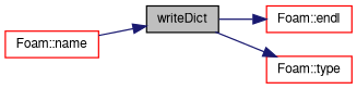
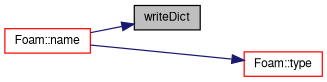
  digraph {
    rankdir=LR
    node [color=red fontname=FreeSans fontsize=10 shape=record]
    edge [color=midnightblue fontname=FreeSans fontsize=10 labelfontname=FreeSans labelfontsize=10 style=solid]
    n1 [color=black fillcolor=grey75 fontcolor=black height=0.2 label=writeDict style=filled width=0.4]
-   n2 [height=0.2 label="Foam::endl" width=0.4]
    n3 [height=0.2 label="Foam::type" width=0.4]
    n4 [height=0.2 label="Foam::name" width=0.4]
-   n1 -> n2
-   n1 -> n3
+   n4 -> n3
    n4 -> n1
  }
